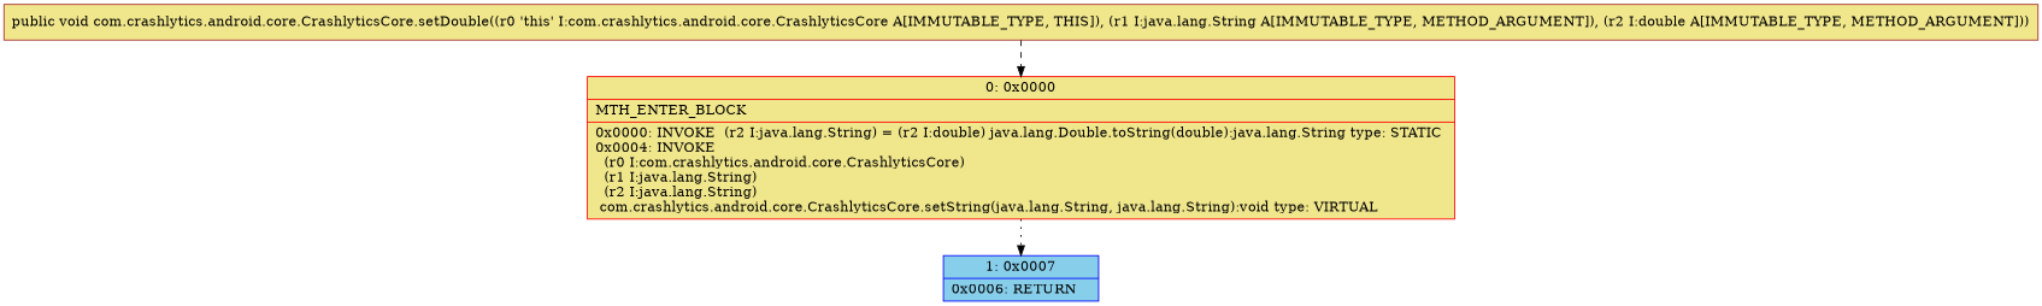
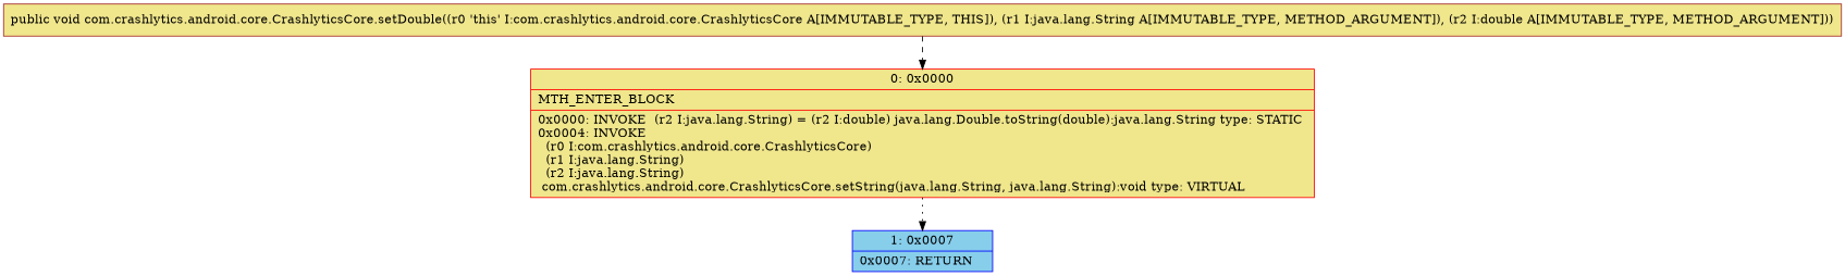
  digraph {
    node [shape=record style=filled fillcolor=khaki]
    n1 [label="{0\:\ 0x0000|MTH_ENTER_BLOCK\l|0x0000: INVOKE  (r2 I:java.lang.String) = (r2 I:double) java.lang.Double.toString(double):java.lang.String type: STATIC \l0x0004: INVOKE  \l  (r0 I:com.crashlytics.android.core.CrashlyticsCore)\l  (r1 I:java.lang.String)\l  (r2 I:java.lang.String)\l com.crashlytics.android.core.CrashlyticsCore.setString(java.lang.String, java.lang.String):void type: VIRTUAL \l}" color=red]
-   n2 [label="{1\:\ 0x0007|0x0006: RETURN   \l}" fillcolor=skyblue color=blue]
+   n2 [label="{1\:\ 0x0007|0x0007: RETURN   \l}" fillcolor=skyblue color=blue]
    n3 [label="{public void com.crashlytics.android.core.CrashlyticsCore.setDouble((r0 'this' I:com.crashlytics.android.core.CrashlyticsCore A[IMMUTABLE_TYPE, THIS]), (r1 I:java.lang.String A[IMMUTABLE_TYPE, METHOD_ARGUMENT]), (r2 I:double A[IMMUTABLE_TYPE, METHOD_ARGUMENT])) }" color=brown]
    n1 -> n2 [style=dotted]
    n3 -> n1 [style=dashed]
  }
